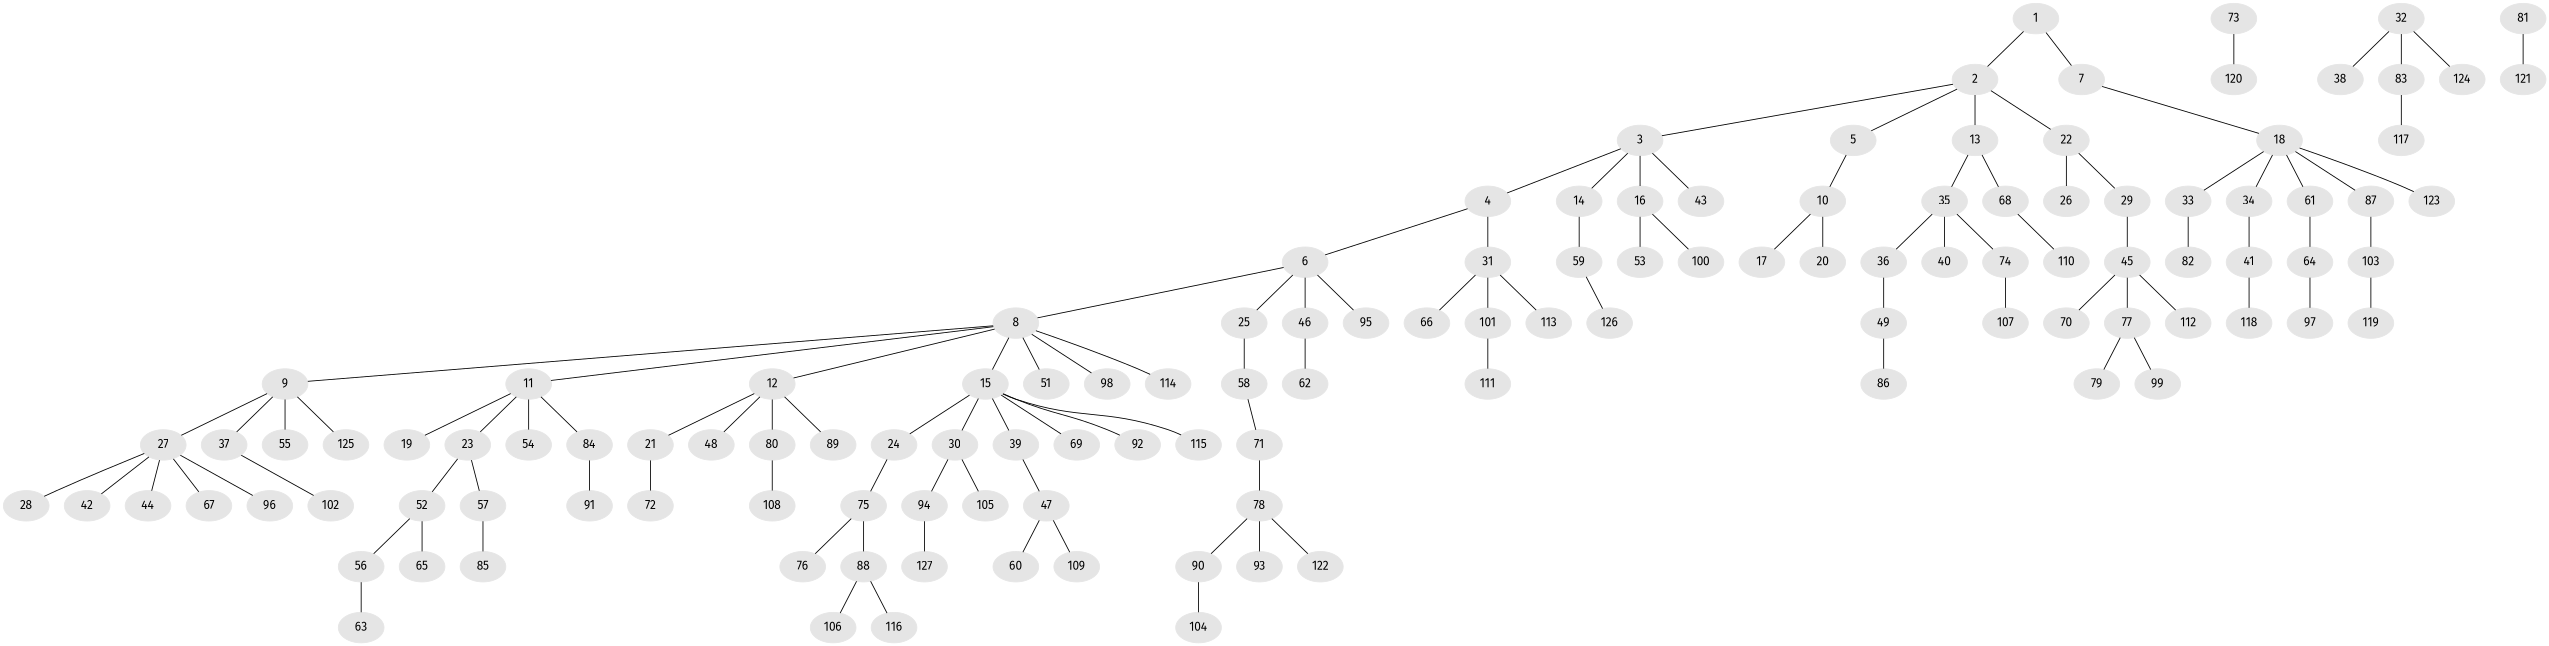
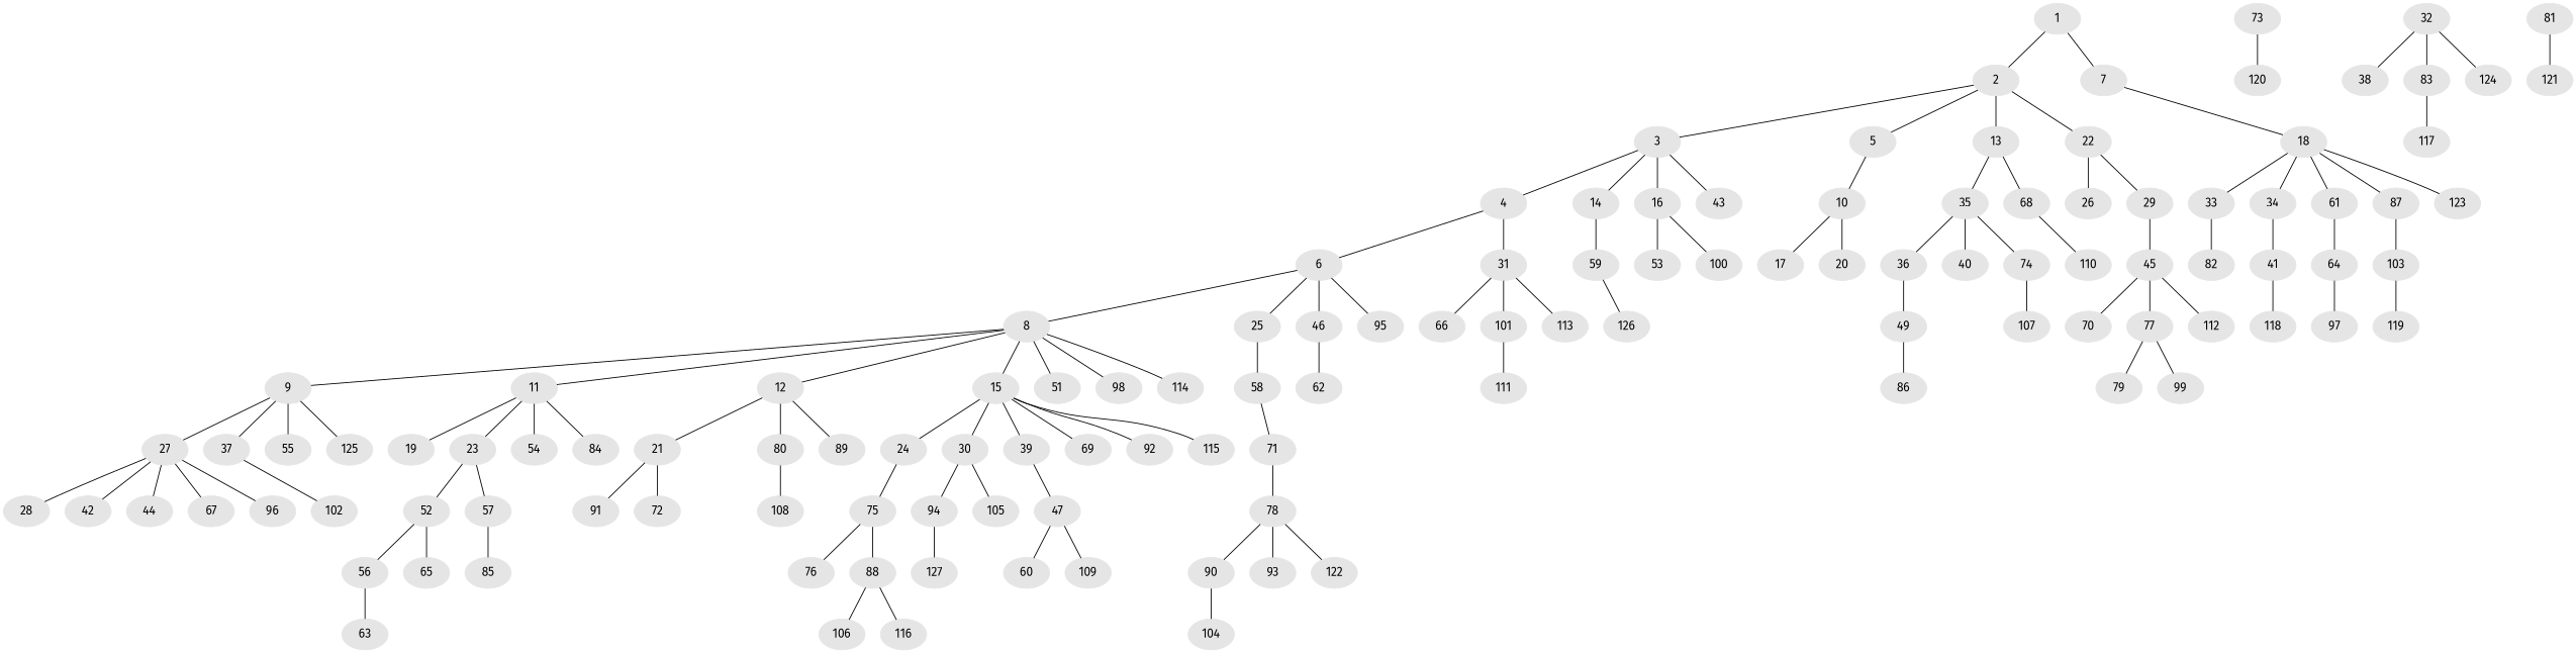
  graph {
    fontname="Fira Sans"
    node [color=gray90 fontname="Fira Sans" style=filled]
    edge [fontname="Fira Sans"]
    1
    2
    7
    3
    5
    13
    22
    18
    4
    14
    16
    43
    10
    35
    68
    26
    29
    6
    31
    59
    53
    100
    8
    25
    46
    95
    66
    101
    113
    17
    20
    9
    11
    12
    15
    51
    98
    114
    58
    62
    33
    34
    61
    87
    123
    27
    37
    55
    125
    19
    23
    54
    84
    21
-   48
    80
    89
    24
    30
    39
    69
    92
    115
    28
    42
    44
    67
    96
    102
    52
    57
    72
    91
    108
    36
    40
    74
    110
    126
    75
    94
    105
    47
    73
    120
    82
    41
    64
    103
    45
    56
    65
    85
    76
    88
    71
    32
    38
    83
    124
    70
    77
    112
    127
    111
    117
    118
    49
    107
    86
    60
    109
    81
    121
    79
    99
    63
    78
    97
    90
    93
    122
    106
    116
    104
    119
    1 -- 2
    1 -- 7
    2 -- 3
    2 -- 5
    2 -- 13
    2 -- 22
    7 -- 18
    3 -- 4
    3 -- 14
    3 -- 16
    3 -- 43
    5 -- 10
    13 -- 35
    13 -- 68
    22 -- 26
    22 -- 29
    18 -- 33
    18 -- 34
    18 -- 61
    18 -- 87
    18 -- 123
    4 -- 6
    4 -- 31
    14 -- 59
    16 -- 53
    16 -- 100
    10 -- 17
    10 -- 20
    35 -- 36
    35 -- 40
    35 -- 74
    68 -- 110
    29 -- 45
    6 -- 8
    6 -- 25
    6 -- 46
    6 -- 95
    31 -- 66
    31 -- 101
    31 -- 113
    59 -- 126
    8 -- 9
    8 -- 11
    8 -- 12
    8 -- 15
    8 -- 51
    8 -- 98
    8 -- 114
    25 -- 58
    46 -- 62
    101 -- 111
    9 -- 27
    9 -- 37
    9 -- 55
    9 -- 125
    11 -- 19
    11 -- 23
    11 -- 54
    11 -- 84
    12 -- 21
-   12 -- 48
    12 -- 80
    12 -- 89
    15 -- 24
    15 -- 30
    15 -- 39
    15 -- 69
    15 -- 92
    15 -- 115
    58 -- 71
    33 -- 82
    34 -- 41
    61 -- 64
    87 -- 103
    27 -- 28
    27 -- 42
    27 -- 44
    27 -- 67
    27 -- 96
    37 -- 102
    23 -- 52
    23 -- 57
    21 -- 72
-   84 -- 91
+   21 -- 91
    80 -- 108
    24 -- 75
    30 -- 94
    30 -- 105
    39 -- 47
    52 -- 56
    52 -- 65
    57 -- 85
    36 -- 49
    74 -- 107
    75 -- 76
    75 -- 88
    94 -- 127
    47 -- 60
    47 -- 109
    73 -- 120
    41 -- 118
    64 -- 97
    103 -- 119
    45 -- 70
    45 -- 77
    45 -- 112
    56 -- 63
    88 -- 106
    88 -- 116
    71 -- 78
    32 -- 38
    32 -- 83
    32 -- 124
    83 -- 117
    77 -- 79
    77 -- 99
    49 -- 86
    81 -- 121
    78 -- 90
    78 -- 93
    78 -- 122
    90 -- 104
  }
